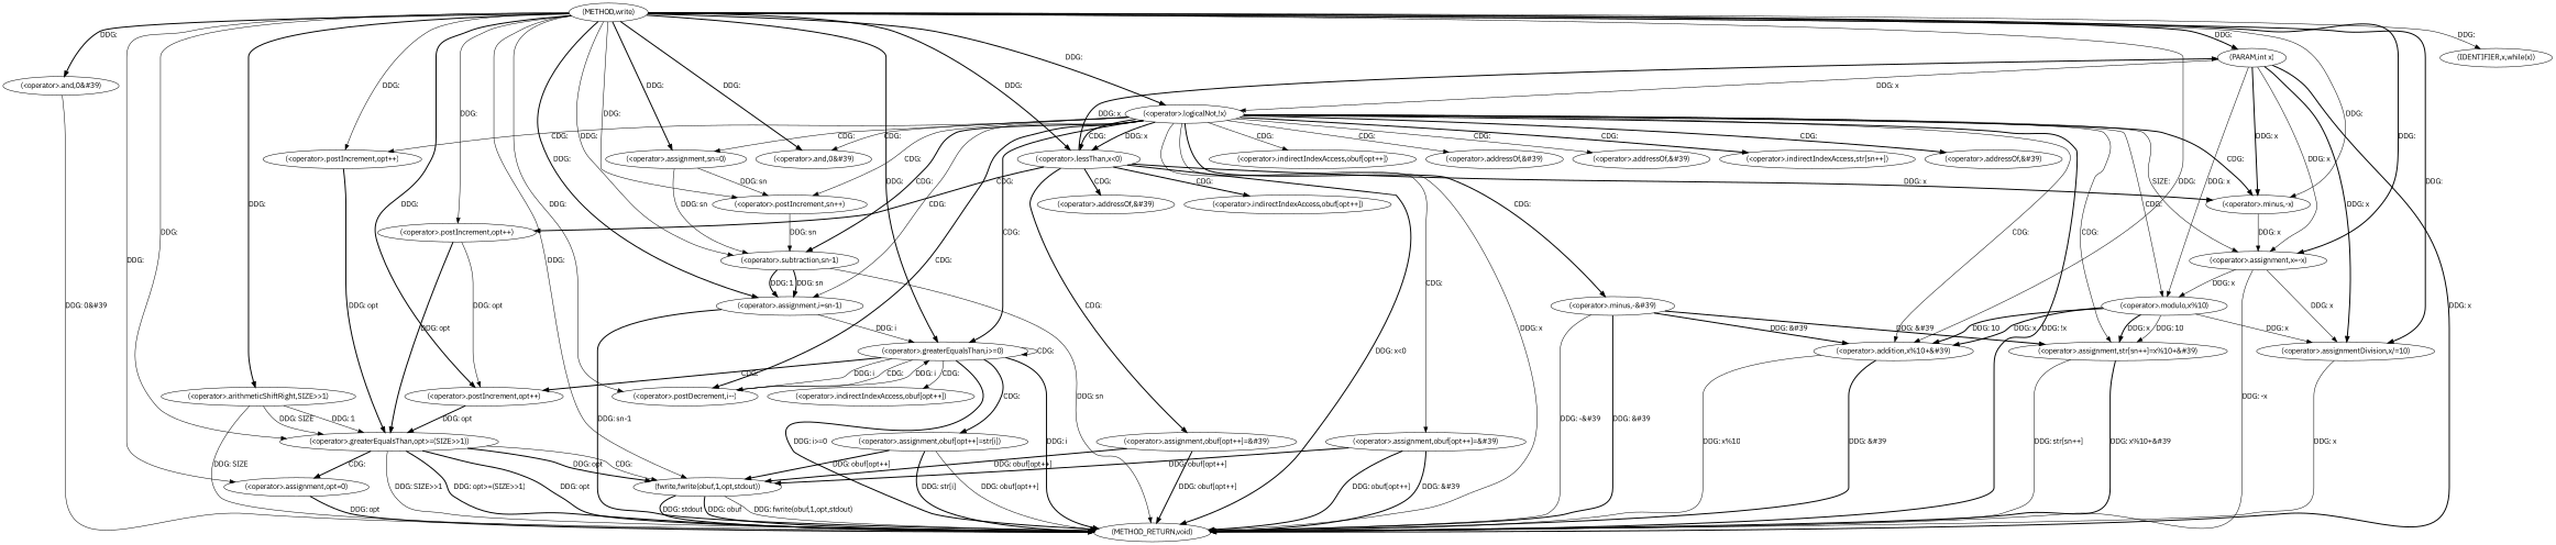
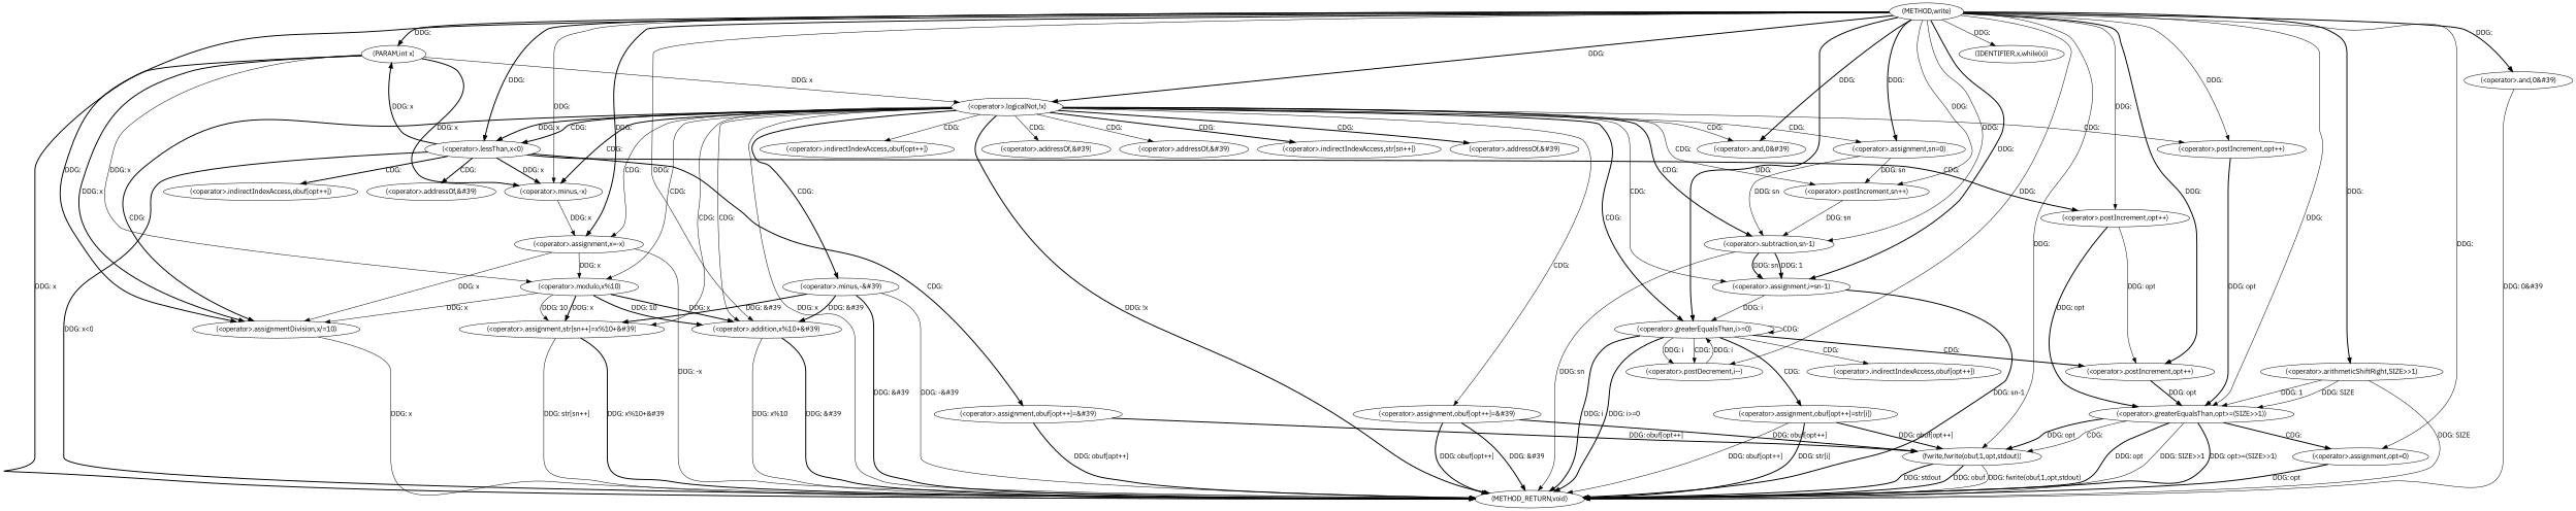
  digraph {
    fontname="IBM Plex Sans"
    node [fontname="IBM Plex Sans"]
    edge [fontname="IBM Plex Sans" style=bold]
    n1 [label="(METHOD,write)"]
    n2 [label="(PARAM,int x)"]
    n3 [label="(<operator>.and,0&#39)"]
    n4 [label="(<operator>.logicalNot,!x)"]
    n5 [label="(<operator>.greaterEqualsThan,opt>=(SIZE>>1))"]
    n6 [label="(fwrite,fwrite(obuf,1,opt,stdout))"]
    n7 [label="(<operator>.assignment,opt=0)"]
    n8 [label="(<operator>.assignment,x=-x)"]
    n9 [label="(<operator>.assignment,sn=0)"]
    n10 [label="(<operator>.and,0&#39)"]
    n11 [label="(<operator>.assignmentDivision,x/=10)"]
    n12 [label="(<operator>.arithmeticShiftRight,SIZE>>1)"]
    n13 [label="(<operator>.postIncrement,opt++)"]
    n14 [label="(<operator>.lessThan,x<0)"]
    n15 [label="(IDENTIFIER,x,while(x))"]
    n16 [label="(<operator>.assignment,i=sn-1)"]
    n17 [label="(<operator>.greaterEqualsThan,i>=0)"]
    n18 [label="(<operator>.postDecrement,i--)"]
    n19 [label="(<operator>.minus,-x)"]
    n20 [label="(<operator>.subtraction,sn-1)"]
    n21 [label="(<operator>.postIncrement,opt++)"]
    n22 [label="(<operator>.postIncrement,sn++)"]
    n23 [label="(<operator>.postIncrement,opt++)"]
    n24 [label="(<operator>.addition,x%10+&#39)"]
    n25 [label="(<operator>.modulo,x%10)"]
    n26 [label="(METHOD_RETURN,void)"]
    n27 [label="(<operator>.assignment,obuf[opt++]=&#39)"]
    n28 [label="(<operator>.minus,-&#39)"]
    n29 [label="(<operator>.assignment,str[sn++]=x%10+&#39)"]
    n30 [label="(<operator>.indirectIndexAccess,obuf[opt++])"]
    n31 [label="(<operator>.addressOf,&#39)"]
    n32 [label="(<operator>.addressOf,&#39)"]
    n33 [label="(<operator>.indirectIndexAccess,str[sn++])"]
    n34 [label="(<operator>.addressOf,&#39)"]
    n35 [label="(<operator>.assignment,obuf[opt++]=&#39)"]
    n36 [label="(<operator>.indirectIndexAccess,obuf[opt++])"]
    n37 [label="(<operator>.addressOf,&#39)"]
    n38 [label="(<operator>.assignment,obuf[opt++]=str[i])"]
    n39 [label="(<operator>.indirectIndexAccess,obuf[opt++])"]
    n1 -> n2 [label="DDG: "]
    n1 -> n3 [label="DDG: "]
    n1 -> n4 [label="DDG: "]
    n1 -> n5 [label="DDG: " style=solid]
    n1 -> n6 [label="DDG: " style=solid]
    n1 -> n7 [label="DDG: " style=solid]
    n1 -> n8 [label="DDG: "]
    n1 -> n9 [label="DDG: "]
    n1 -> n10 [label="DDG: "]
    n1 -> n11 [label="DDG: "]
    n1 -> n12 [label="DDG: "]
    n1 -> n13 [label="DDG: " style=solid]
    n1 -> n14 [label="DDG: "]
    n1 -> n15 [label="DDG: " style=solid]
    n1 -> n16 [label="DDG: "]
    n1 -> n17 [label="DDG: "]
    n1 -> n18 [label="DDG: " style=solid]
    n1 -> n19 [label="DDG: " style=solid]
    n1 -> n20 [label="DDG: " style=solid]
    n1 -> n21 [label="DDG: " style=solid]
    n1 -> n22 [label="DDG: " style=solid]
    n1 -> n23 [label="DDG: "]
    n1 -> n24 [label="DDG: " style=solid]
    n2 -> n4 [label="DDG: x" style=solid]
-   n2 -> n8 [label="DDG: x" style=solid]
    n2 -> n11 [label="DDG: x"]
    n2 -> n19 [label="DDG: x"]
    n2 -> n25 [label="DDG: x" style=solid]
    n2 -> n26 [label="DDG: x"]
    n3 -> n26 [label="DDG: 0&#39" style=solid]
-   n4 -> n8 [label="SIZE: " style=solid]
+   n4 -> n8 [label="CDG: " style=solid]
    n4 -> n9 [label="CDG: " style=solid]
    n4 -> n10 [label="CDG: " style=solid]
-   n4 -> n18 [label="CDG: "]
+   n4 -> n11 [label="CDG: "]
    n4 -> n13 [label="CDG: " style=solid]
    n4 -> n14 [label="DDG: x"]
    n4 -> n14 [label="CDG: "]
    n4 -> n16 [label="CDG: " style=solid]
    n4 -> n17 [label="CDG: "]
    n4 -> n19 [label="CDG: "]
    n4 -> n20 [label="CDG: "]
    n4 -> n22 [label="CDG: " style=solid]
    n4 -> n24 [label="CDG: " style=solid]
    n4 -> n25 [label="CDG: " style=solid]
    n4 -> n26 [label="DDG: x" style=solid]
    n4 -> n26 [label="DDG: !x"]
    n4 -> n27 [label="CDG: " style=solid]
    n4 -> n28 [label="CDG: "]
    n4 -> n29 [label="CDG: " style=solid]
    n4 -> n30 [label="CDG: " style=solid]
    n4 -> n31 [label="CDG: " style=solid]
    n4 -> n32 [label="CDG: " style=solid]
    n4 -> n33 [label="CDG: "]
    n4 -> n34 [label="CDG: "]
    n5 -> n6 [label="DDG: opt"]
    n5 -> n6 [label="CDG: " style=solid]
    n5 -> n7 [label="CDG: "]
    n5 -> n26 [label="DDG: opt"]
    n5 -> n26 [label="DDG: SIZE>>1" style=solid]
    n5 -> n26 [label="DDG: opt>=(SIZE>>1)"]
    n6 -> n26 [label="DDG: obuf"]
    n6 -> n26 [label="DDG: fwrite(obuf,1,opt,stdout)" style=solid]
    n6 -> n26 [label="DDG: stdout"]
    n7 -> n26 [label="DDG: opt"]
    n8 -> n11 [label="DDG: x" style=solid]
    n8 -> n25 [label="DDG: x" style=solid]
    n8 -> n26 [label="DDG: -x" style=solid]
    n9 -> n20 [label="DDG: sn" style=solid]
    n9 -> n22 [label="DDG: sn" style=solid]
    n11 -> n26 [label="DDG: x" style=solid]
    n12 -> n5 [label="DDG: 1" style=solid]
    n12 -> n5 [label="DDG: SIZE" style=solid]
    n12 -> n26 [label="DDG: SIZE" style=solid]
    n13 -> n5 [label="DDG: opt"]
    n14 -> n2 [label="DDG: x"]
    n14 -> n19 [label="DDG: x"]
    n14 -> n21 [label="CDG: "]
    n14 -> n26 [label="DDG: x<0"]
    n14 -> n35 [label="CDG: "]
    n14 -> n36 [label="CDG: "]
    n14 -> n37 [label="CDG: "]
    n16 -> n17 [label="DDG: i" style=solid]
    n16 -> n26 [label="DDG: sn-1"]
    n17 -> n17 [label="CDG: " style=solid]
    n17 -> n18 [label="DDG: i" style=solid]
    n17 -> n18 [label="CDG: " style=solid]
    n17 -> n23 [label="CDG: "]
    n17 -> n26 [label="DDG: i"]
    n17 -> n26 [label="DDG: i>=0"]
    n17 -> n38 [label="CDG: "]
    n17 -> n39 [label="CDG: " style=solid]
    n18 -> n17 [label="DDG: i" style=solid]
    n19 -> n8 [label="DDG: x" style=solid]
    n20 -> n16 [label="DDG: sn"]
    n20 -> n16 [label="DDG: 1"]
    n20 -> n26 [label="DDG: sn" style=solid]
    n21 -> n5 [label="DDG: opt"]
    n21 -> n23 [label="DDG: opt" style=solid]
    n22 -> n20 [label="DDG: sn" style=solid]
    n23 -> n5 [label="DDG: opt"]
    n24 -> n26 [label="DDG: x%10" style=solid]
    n24 -> n26 [label="DDG: &#39"]
    n25 -> n11 [label="DDG: x" style=solid]
    n25 -> n24 [label="DDG: x"]
    n25 -> n24 [label="DDG: 10"]
    n25 -> n29 [label="DDG: x"]
    n25 -> n29 [label="DDG: 10" style=solid]
    n27 -> n6 [label="DDG: obuf[opt++]"]
    n27 -> n26 [label="DDG: obuf[opt++]"]
    n27 -> n26 [label="DDG: &#39"]
    n28 -> n24 [label="DDG: &#39"]
    n28 -> n26 [label="DDG: &#39"]
    n28 -> n26 [label="DDG: -&#39" style=solid]
    n28 -> n29 [label="DDG: &#39"]
    n29 -> n26 [label="DDG: str[sn++]" style=solid]
    n29 -> n26 [label="DDG: x%10+&#39"]
    n35 -> n6 [label="DDG: obuf[opt++]"]
    n35 -> n26 [label="DDG: obuf[opt++]"]
    n38 -> n6 [label="DDG: obuf[opt++]"]
    n38 -> n26 [label="DDG: obuf[opt++]" style=solid]
    n38 -> n26 [label="DDG: str[i]"]
  }
